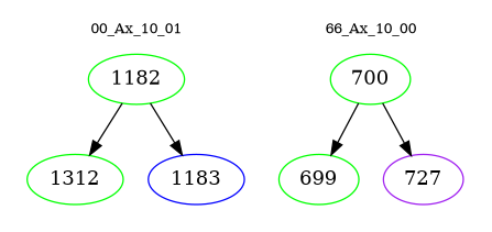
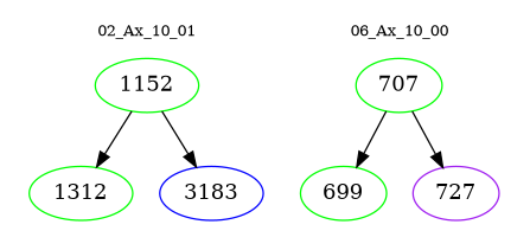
  digraph {
    node [color=green]
    edge [color=black]
-   n1 [label=1182]
+   n1 [label=1152]
    n2 [label=1312]
-   n3 [color=blue label=1183]
-   n4 [label=700]
+   n3 [color=blue label=3183]
+   n4 [label=707]
    n5 [label=699]
    n6 [color=purple label=727]
    subgraph cluster_1 {
      color=white
      fontsize=10
-     label="00_Ax_10_01"
+     label="02_Ax_10_01"
      n1
      n2
      n3
    }
    subgraph cluster_2 {
      color=white
      fontsize=10
-     label="66_Ax_10_00"
+     label="06_Ax_10_00"
      n4
      n5
      n6
    }
    n1 -> n2
    n1 -> n3
    n4 -> n5
    n4 -> n6
  }
